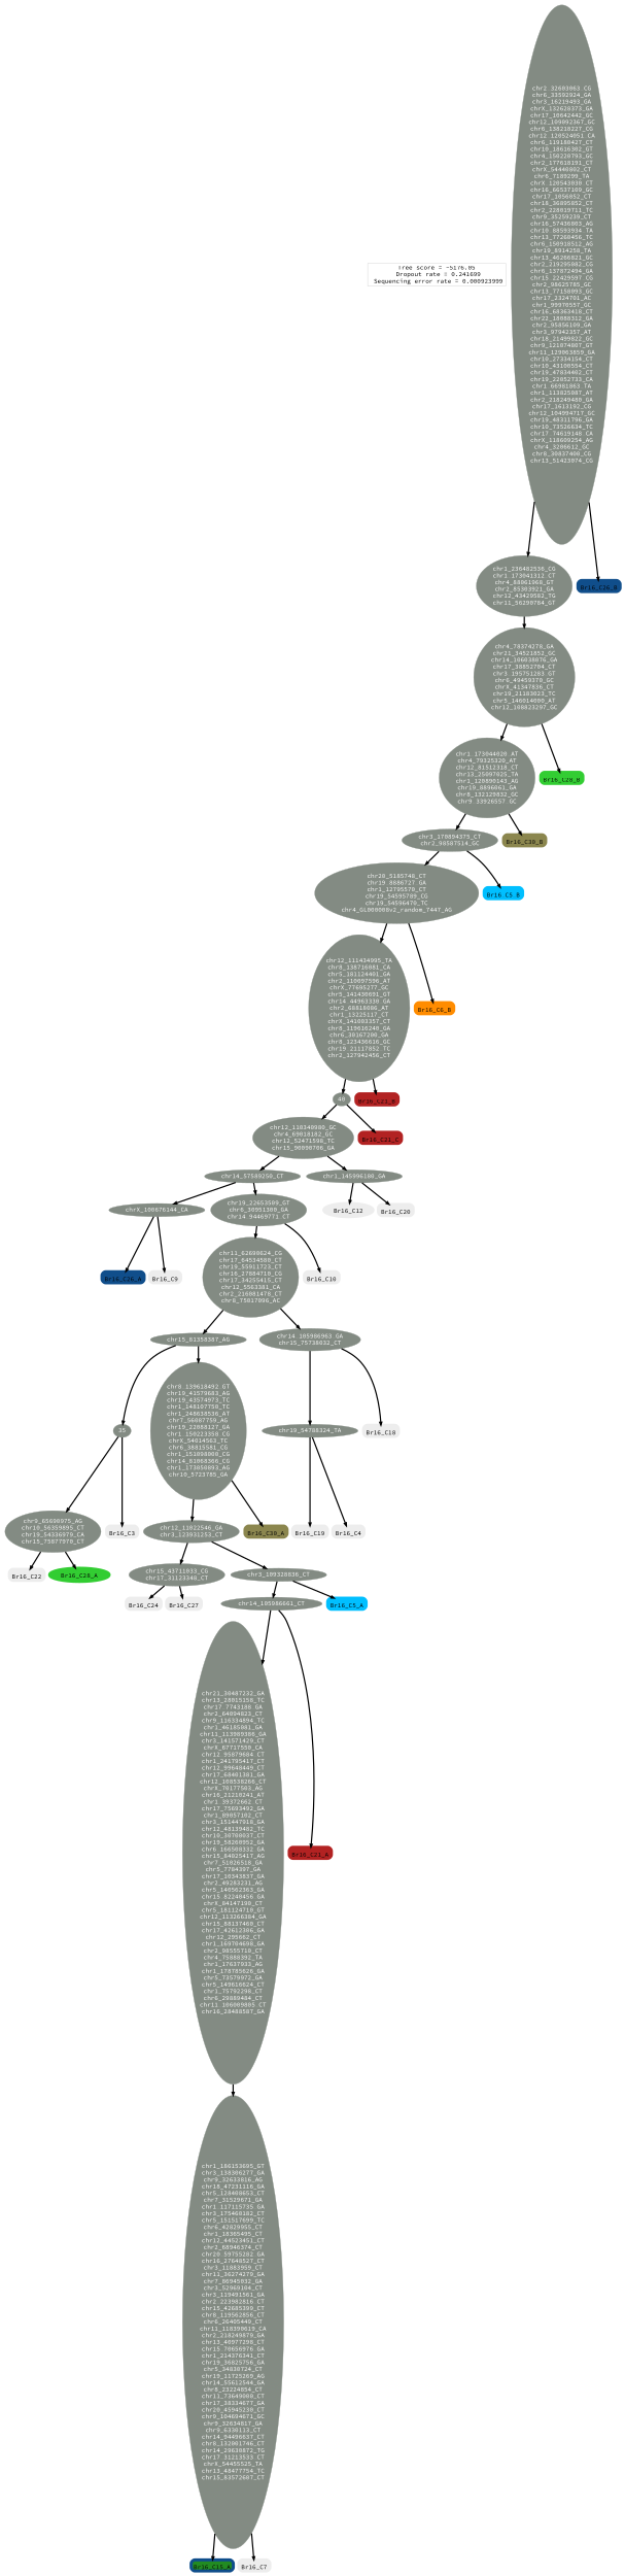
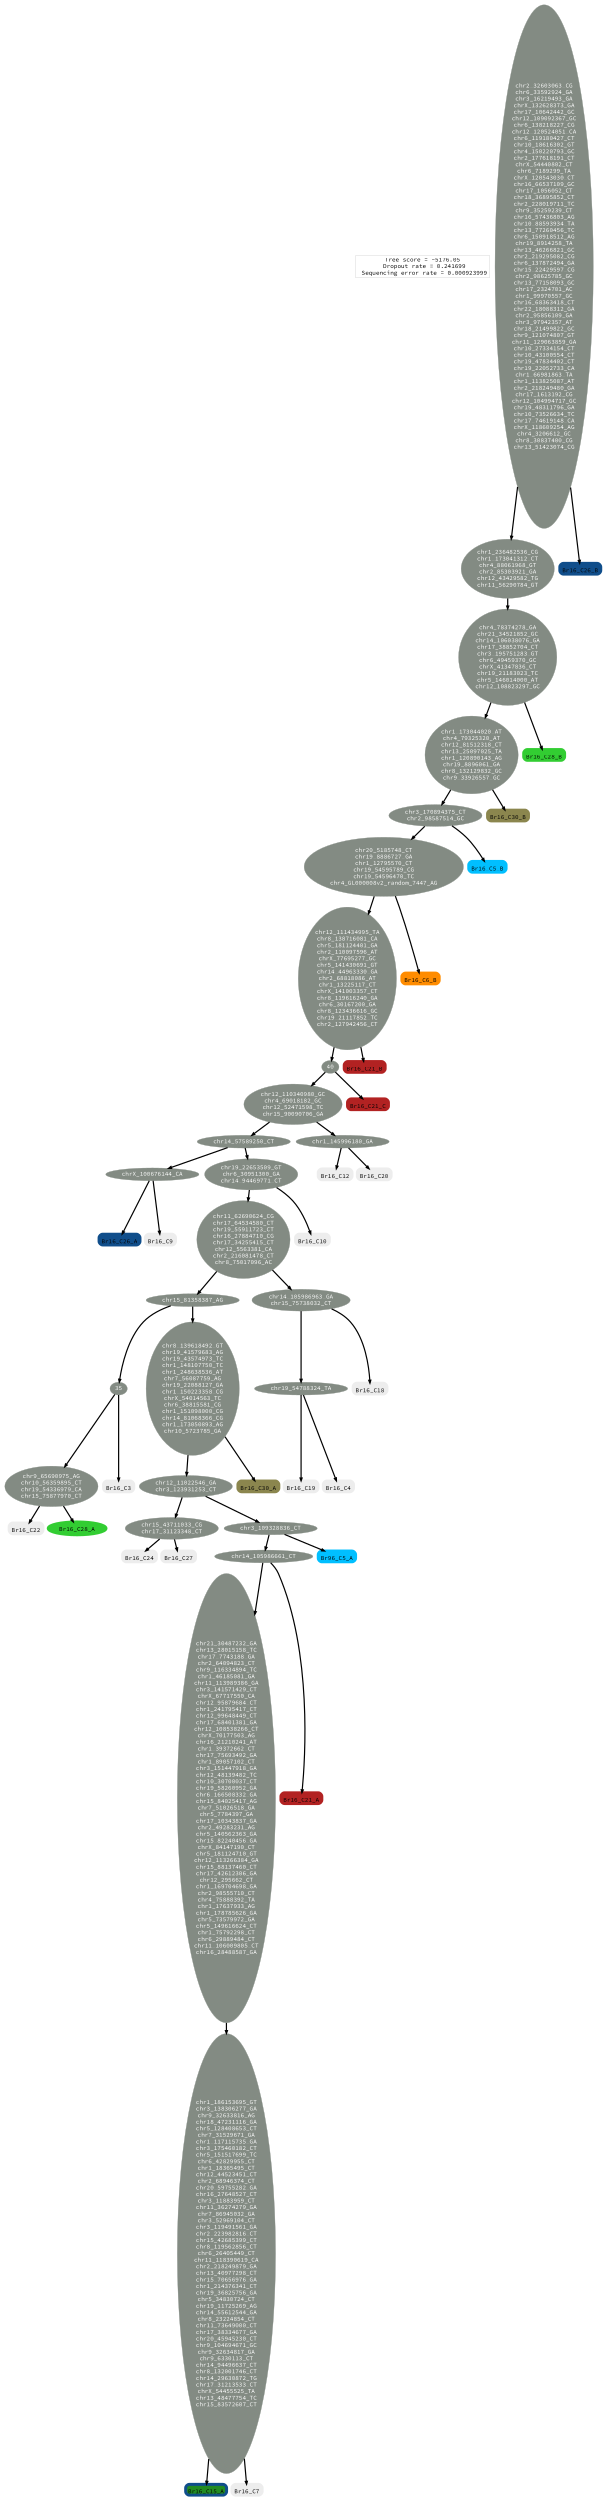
  digraph {
    fontname="Source Code Pro"
    node [color=honeydew4 fontcolor=black fontname="Source Code Pro" fontsize=20 shape=oval style=filled]
    edge [fontname="Source Code Pro" penwidth=4]
    n1 [color=gray label="Tree score = -5176.05\n Dropout rate = 0.241699\n Sequencing error rate = 0.000923999" shape=box style=""]
    n2 [fontcolor=white label="chr1_173044020_AT\nchr4_79325320_AT\nchr12_81512318_CT\nchr13_25097025_TA\nchr1_120890143_AG\nchr19_8896061_GA\nchr8_132129832_GC\nchr9_33926557_GC\n"]
    n3 [fontcolor=white label="chr3_170894375_CT\nchr2_98587514_GC\n"]
    n4 [color=khaki4 fillcolor=khaki4 label=Br16_C30_B labelloc=b penwidth=10 shape=box style="rounded,filled,bold"]
    n5 [fontcolor=white label="chr20_5185748_CT\nchr19_8886727_GA\nchr1_12795570_CT\nchr19_54595789_CG\nchr19_54596470_TC\nchr4_GL000008v2_random_7447_AG\n"]
    n6 [color=deepskyblue fillcolor=deepskyblue label=Br16_C5_B labelloc=b penwidth=10 shape=box style="rounded,filled,bold"]
    n7 [fontcolor=white label="chr1_186153695_GT\nchr3_138306277_GA\nchr9_32633816_AG\nchr18_47231116_GA\nchr5_128408653_CT\nchr7_31529671_GA\nchr1_117115735_GA\nchr3_175460182_CT\nchr5_151517699_TC\nchr6_42829955_CT\nchr1_18365495_CT\nchr12_44523451_CT\nchr2_68946374_CT\nchr20_59755282_GA\nchr16_27648527_CT\nchr3_11883959_CT\nchr11_36274279_GA\nchr7_86945032_GA\nchr3_52969104_CT\nchr3_119491561_GA\nchr2_223982816_CT\nchr15_42685399_CT\nchr8_119562856_CT\nchr6_26405449_CT\nchr11_118390619_CA\nchr2_218249879_GA\nchr13_40977298_CT\nchr15_70656976_GA\nchr1_214376341_CT\nchr19_36825756_GA\nchr5_34830724_CT\nchr19_11725269_AG\nchr14_55612544_GA\nchr8_23224854_CT\nchr11_73649000_CT\nchr17_38334677_GA\nchr20_45945230_CT\nchr9_104694671_GC\nchr9_32634817_GA\nchr9_6330113_CT\nchr14_94496637_CT\nchr8_132001746_CT\nchr14_29630872_TG\nchr17_31213533_CT\nchrX_54455525_TA\nchr13_48477754_TC\nchr15_83572607_CT\n"]
    n8 [color=dodgerblue4 fillcolor=forestgreen label=Br16_C15_A labelloc=b penwidth=10 shape=box style="rounded,filled,bold"]
    n9 [color=gray93 fillcolor=gray93 label=Br16_C7 labelloc=b penwidth=10 shape=box style="rounded,filled,bold"]
    n10 [fontcolor=white label="chr9_65690975_AG\nchr10_56359895_CT\nchr19_54336979_CA\nchr15_75877970_CT\n"]
    n11 [color=gray93 fillcolor=gray93 label=Br16_C22 labelloc=b penwidth=10 shape=box style="rounded,filled,bold"]
    n12 [color=limegreen fillcolor=limegreen label=Br16_C28_A labelloc=b penwidth=10 shape=ellipse style="rounded,filled,bold"]
    n13 [fontcolor=white label="chr14_105986661_CT\n"]
    n14 [fontcolor=white label="chr21_30487232_GA\nchr13_28015158_TC\nchr17_7743188_GA\nchr2_64094823_CT\nchr9_116334894_TC\nchr1_46185081_GA\nchr11_113989386_GA\nchr3_141571429_CT\nchrX_67717550_CA\nchr12_95879684_CT\nchr1_241795417_CT\nchr12_99648449_CT\nchr17_68401381_GA\nchr12_108538266_CT\nchrX_70177503_AG\nchr16_21210241_AT\nchr1_39372662_CT\nchr17_75693492_GA\nchr1_89057102_CT\nchr3_151447918_GA\nchr12_48139482_TC\nchr10_30700037_CT\nchr19_58260952_GA\nchr6_166508332_GA\nchr15_84025417_AG\nchr7_51026518_GA\nchr5_7784397_GA\nchr17_10343837_GA\nchr2_49283231_AG\nchr5_140562363_GA\nchr15_82240456_GA\nchrX_84147190_CT\nchr5_181124710_GT\nchr12_113266384_GA\nchr15_88137460_CT\nchr17_42612306_GA\nchr12_295662_CT\nchr1_169704698_GA\nchr2_98555710_CT\nchr4_75888392_TA\nchr1_17637933_AG\nchr1_178785626_GA\nchr5_73579972_GA\nchr5_149616624_CT\nchr1_75792298_CT\nchr6_29889484_CT\nchr11_106009805_CT\nchr16_28488587_GA\n"]
    n15 [color=firebrick fillcolor=firebrick label=Br16_C21_A labelloc=b penwidth=10 shape=box style="rounded,filled,bold"]
    n16 [fontcolor=white label="chr12_111434995_TA\nchr8_138716081_CA\nchr5_181124401_GA\nchr2_110097596_AT\nchrX_77695277_GC\nchr5_141430691_GT\nchr14_44963330_GA\nchr2_68818086_AT\nchr1_13225117_CT\nchrX_141003357_CT\nchr8_119616240_GA\nchr6_30167200_GA\nchr8_123436616_GC\nchr19_21117852_TC\nchr2_127942456_CT\n"]
    n17 [color=darkorange fillcolor=darkorange label=Br16_C6_B labelloc=b penwidth=10 shape=box style="rounded,filled,bold"]
    n18 [fontcolor=white label="chr12_110340980_GC\nchr4_69018182_GC\nchr12_52471598_TC\nchr15_90090706_GA\n"]
    n19 [fontcolor=white label="chr14_57589250_CT\n"]
    n20 [fontcolor=white label="chr1_145996180_GA\n"]
    n21 [fontcolor=white label="chrX_100676144_CA\n"]
    n22 [fontcolor=white label="chr19_22653509_GT\nchr6_30951300_GA\nchr14_94469771_CT\n"]
-   n23 [color=gray93 fillcolor=gray93 label=Br16_C12 labelloc=b penwidth=10 shape=ellipse style="rounded,filled,bold"]
+   n23 [color=gray93 fillcolor=gray93 label=Br16_C12 labelloc=b penwidth=10 shape=box style="rounded,filled,bold"]
    n24 [color=gray93 fillcolor=gray93 label=Br16_C20 labelloc=b penwidth=10 shape=box style="rounded,filled,bold"]
    n25 [fontcolor=white label="chr15_81358387_AG\n"]
    35 [fontcolor=white]
    n27 [fontcolor=white label="chr8_139618492_GT\nchr19_41579683_AG\nchr19_43574973_TC\nchr1_148107750_TC\nchr1_248638536_AT\nchr7_56087759_AG\nchr19_22088127_GA\nchr1_150223358_CG\nchrX_54014563_TC\nchr6_38815581_CG\nchr1_151098000_CG\nchr14_81068366_CG\nchr1_173050893_AG\nchr10_5723785_GA\n"]
    n28 [color=gray93 fillcolor=gray93 label=Br16_C3 labelloc=b penwidth=10 shape=box style="rounded,filled,bold"]
    n29 [fontcolor=white label="chr12_11022546_GA\nchr3_123931253_CT\n"]
    n30 [color=khaki4 fillcolor=khaki4 label=Br16_C30_A labelloc=b penwidth=10 shape=box style="rounded,filled,bold"]
    40 [fontcolor=white]
    n32 [color=firebrick fillcolor=firebrick label=Br16_C21_B labelloc=b penwidth=10 shape=box style="rounded,filled,bold"]
    n33 [fontcolor=white label="chr11_62690624_CG\nchr17_64534580_CT\nchr19_55911723_CT\nchr16_27884710_CG\nchr17_34255415_CT\nchr12_5563381_CA\nchr2_216081478_CT\nchr8_75017096_AC\n"]
    n34 [fontcolor=white label="chr14_105986963_GA\nchr15_75738032_CT\n"]
    n35 [fontcolor=white label="chr19_54788324_TA\n"]
    n36 [color=gray93 fillcolor=gray93 label=Br16_C18 labelloc=b penwidth=10 shape=box style="rounded,filled,bold"]
    n37 [color=firebrick fillcolor=firebrick label=Br16_C21_C labelloc=b penwidth=10 shape=box style="rounded,filled,bold"]
    n38 [color=dodgerblue4 fillcolor=dodgerblue4 label=Br16_C26_A labelloc=b penwidth=10 shape=box style="rounded,filled,bold"]
    n39 [color=gray93 fillcolor=gray93 label=Br16_C9 labelloc=b penwidth=10 shape=box style="rounded,filled,bold"]
    n40 [color=gray93 fillcolor=gray93 label=Br16_C10 labelloc=b penwidth=10 shape=box style="rounded,filled,bold"]
    n41 [color=gray93 fillcolor=gray93 label=Br16_C19 labelloc=b penwidth=10 shape=box style="rounded,filled,bold"]
    n42 [color=gray93 fillcolor=gray93 label=Br16_C4 labelloc=b penwidth=10 shape=box style="rounded,filled,bold"]
    n43 [fontcolor=white label="chr15_43711033_CG\nchr17_31123348_CT\n"]
    n44 [color=gray93 fillcolor=gray93 label=Br16_C24 labelloc=b penwidth=10 shape=box style="rounded,filled,bold"]
    n45 [color=gray93 fillcolor=gray93 label=Br16_C27 labelloc=b penwidth=10 shape=box style="rounded,filled,bold"]
    n46 [fontcolor=white label="chr3_109328836_CT\n"]
-   n47 [color=deepskyblue fillcolor=deepskyblue label=Br16_C5_A labelloc=b penwidth=10 shape=box style="rounded,filled,bold"]
+   n47 [color=deepskyblue fillcolor=deepskyblue label=Br96_C5_A labelloc=b penwidth=10 shape=box style="rounded,filled,bold"]
    n48 [fontcolor=white label="chr1_236482536_CG\nchr1_173041312_CT\nchr4_88061968_GT\nchr2_85303921_GA\nchr12_43429582_TG\nchr11_56290784_GT\n"]
    n49 [fontcolor=white label="chr4_78374278_GA\nchr21_34521852_GC\nchr14_106038076_GA\nchr17_38852704_CT\nchr3_195751283_GT\nchr6_49459370_GC\nchrX_41347836_CT\nchr19_21183023_TC\nchr5_146014000_AT\nchr12_108823297_GC\n"]
    n50 [color=limegreen fillcolor=limegreen label=Br16_C28_B labelloc=b penwidth=10 shape=box style="rounded,filled,bold"]
    n51 [fontcolor=white label="chr2_32603063_CG\nchr6_33592924_GA\nchr3_16219493_GA\nchrX_132628373_GA\nchr17_10642442_GC\nchr12_109092367_GC\nchr6_138218227_CG\nchr12_120524051_CA\nchr6_119180427_CT\nchr10_18616302_GT\nchr4_150220793_GC\nchr2_177618191_CT\nchrX_54440802_CT\nchr6_7189299_TA\nchrX_120543030_CT\nchr16_66537109_GC\nchr17_1056052_CT\nchr18_36895852_CT\nchr2_228019711_TC\nchr9_35259239_CT\nchr16_57436803_AG\nchr10_88593934_TA\nchr13_77260456_TC\nchr6_150918512_AG\nchr19_8914258_TA\nchr13_46266821_GC\nchr2_219295082_CG\nchr6_137872494_GA\nchr15_22429597_CG\nchr2_98625785_GC\nchr13_77158093_GC\nchr17_2324701_AC\nchr1_99970557_GC\nchr16_68363418_CT\nchr22_18088312_GA\nchr2_95856109_GA\nchr3_97942357_AT\nchr18_21499822_GC\nchr9_121074807_GT\nchr11_129063859_GA\nchr10_27334154_CT\nchr10_43100554_CT\nchr19_47834402_CT\nchr19_22052733_CA\nchr1_66981863_TA\nchr1_113825087_AT\nchr2_218249480_GA\nchr17_1613192_CG\nchr12_104994717_GC\nchr19_48311796_GA\nchr10_73526634_TC\nchr17_74619148_CA\nchrX_118609254_AG\nchr4_3206612_GC\nchr8_30837400_CG\nchr13_51423074_CG\n"]
    n52 [color=dodgerblue4 fillcolor=dodgerblue4 label=Br16_C26_B labelloc=b penwidth=10 shape=box style="rounded,filled,bold"]
    n2 -> n3
    n2 -> n4
    n3 -> n5
    n3 -> n6
    n5 -> n16
    n5 -> n17
    n7 -> n8
    n7 -> n9
    n10 -> n11
    n10 -> n12
    n13 -> n14
    n13 -> n15
    n14 -> n7
    n16 -> 40
    n16 -> n32
    n18 -> n19
    n18 -> n20
    n19 -> n21
    n19 -> n22
    n20 -> n23
    n20 -> n24
    n21 -> n38
    n21 -> n39
    n22 -> n33
    n22 -> n40
    n25 -> 35
    n25 -> n27
    35 -> n10
    35 -> n28
    n27 -> n29
    n27 -> n30
    n29 -> n43
    n29 -> n46
    40 -> n18
    40 -> n37
    n33 -> n25
    n33 -> n34
    n34 -> n35
    n34 -> n36
    n35 -> n41
    n35 -> n42
    n43 -> n44
    n43 -> n45
    n46 -> n13
    n46 -> n47
    n48 -> n49
    n49 -> n2
    n49 -> n50
    n51 -> n48
    n51 -> n52
  }
